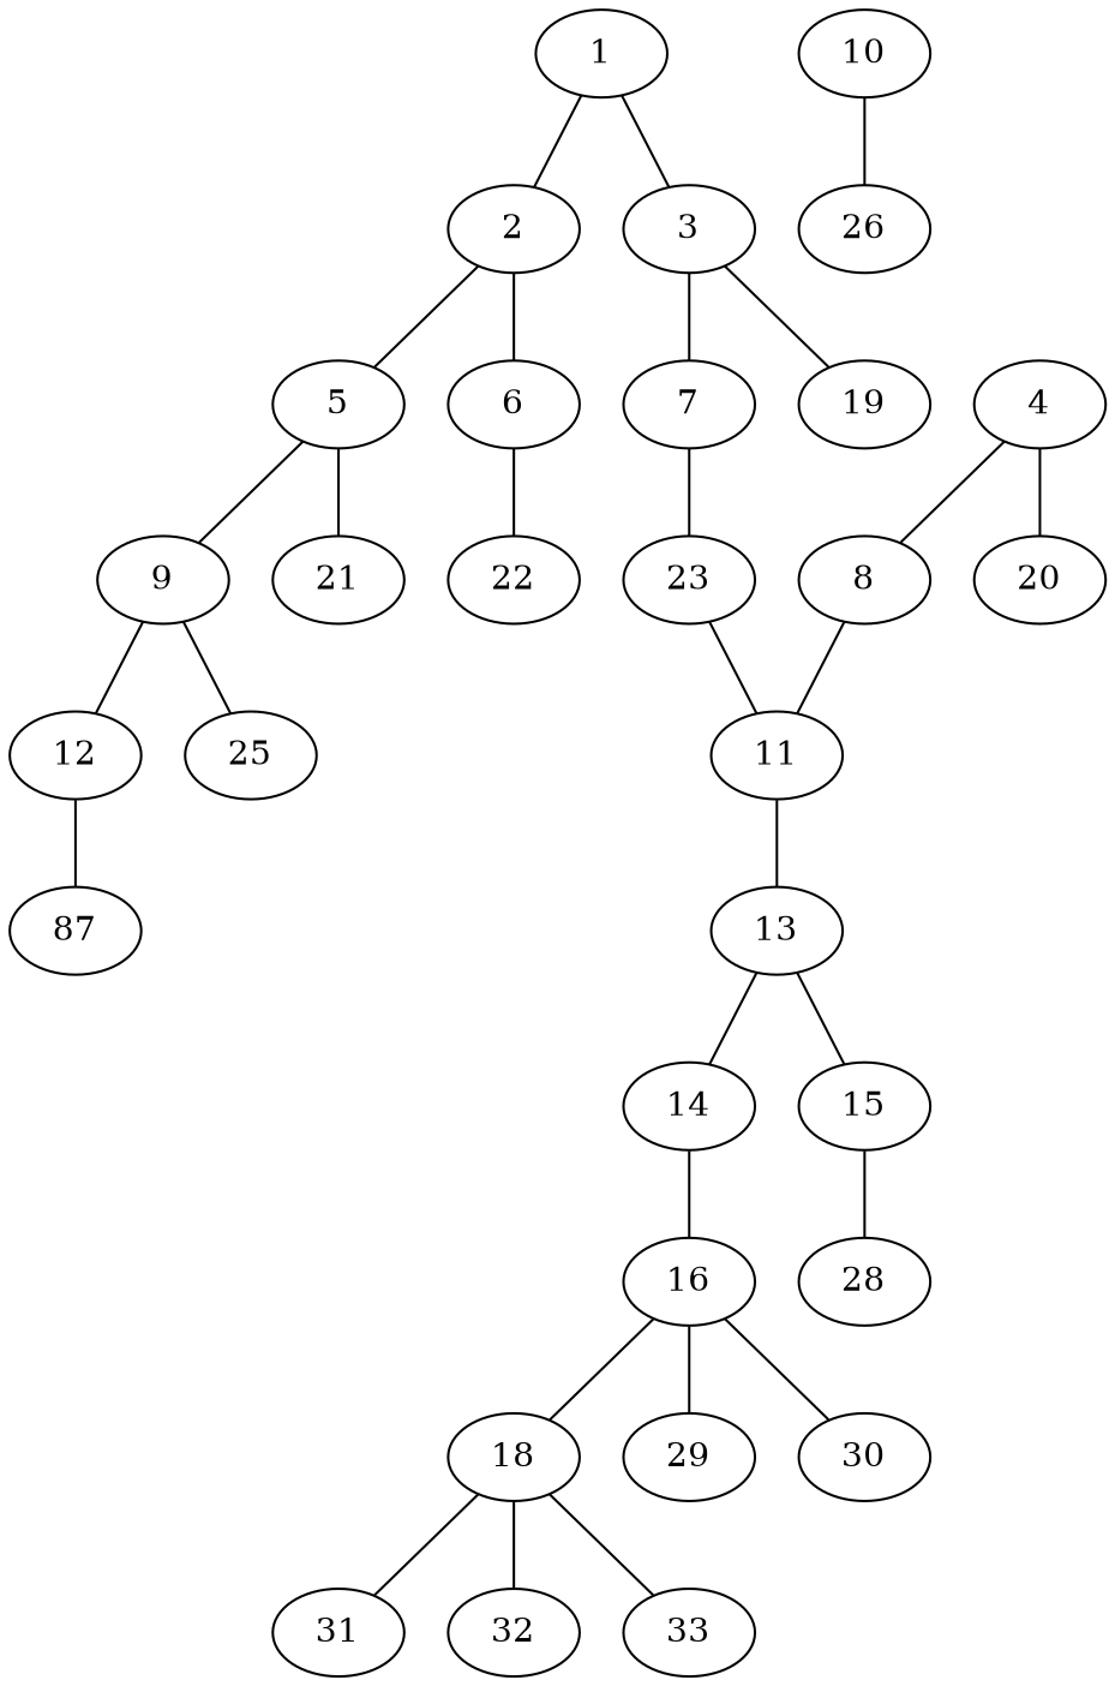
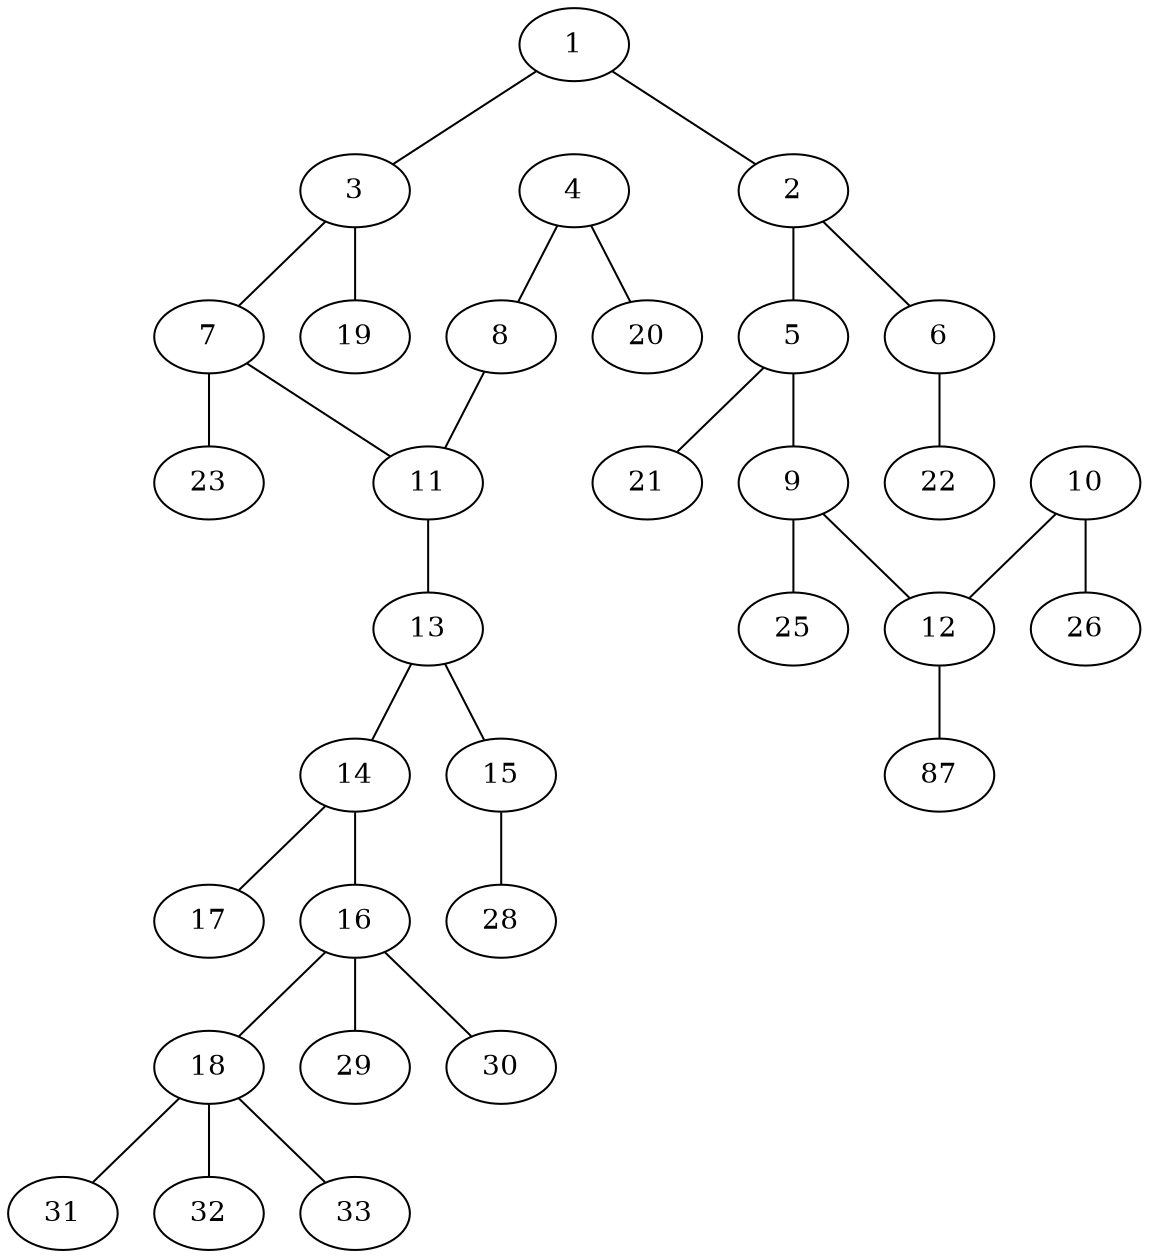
  graph {
    node [chem=C]
    edge [valence=1]
    1
    2
    3
    5
    6
    7
    19 [chem=H]
    4
    8
    20 [chem=H]
    9
    21 [chem=H]
    22 [chem=H]
    11
    23 [chem=H]
    12
    25 [chem=H]
    10
    26 [chem=H]
    13 [chem=N]
    n21 [chem=H label=87]
    14
    15 [chem=O]
    16
+   17 [chem=O]
    28 [chem=H]
    18
    29 [chem=H]
    30 [chem=H]
    31 [chem=H]
    32 [chem=H]
    33 [chem=H]
    1 -- 2
    1 -- 3
    2 -- 5 [valence=2]
    2 -- 6
    3 -- 7 [valence=2]
    3 -- 19
    5 -- 9
    5 -- 21
    6 -- 22
-   23 -- 11
+   7 -- 11
    7 -- 23
    4 -- 8
    4 -- 20
    8 -- 11 [valence=2]
    9 -- 12 [valence=2]
    9 -- 25
    11 -- 13
    12 -- n21
+   10 -- 12
    10 -- 26
    13 -- 14
    13 -- 15
    14 -- 16
+   14 -- 17 [valence=2]
    15 -- 28
    16 -- 18
    16 -- 29
    16 -- 30
    18 -- 31
    18 -- 32
    18 -- 33
  }
